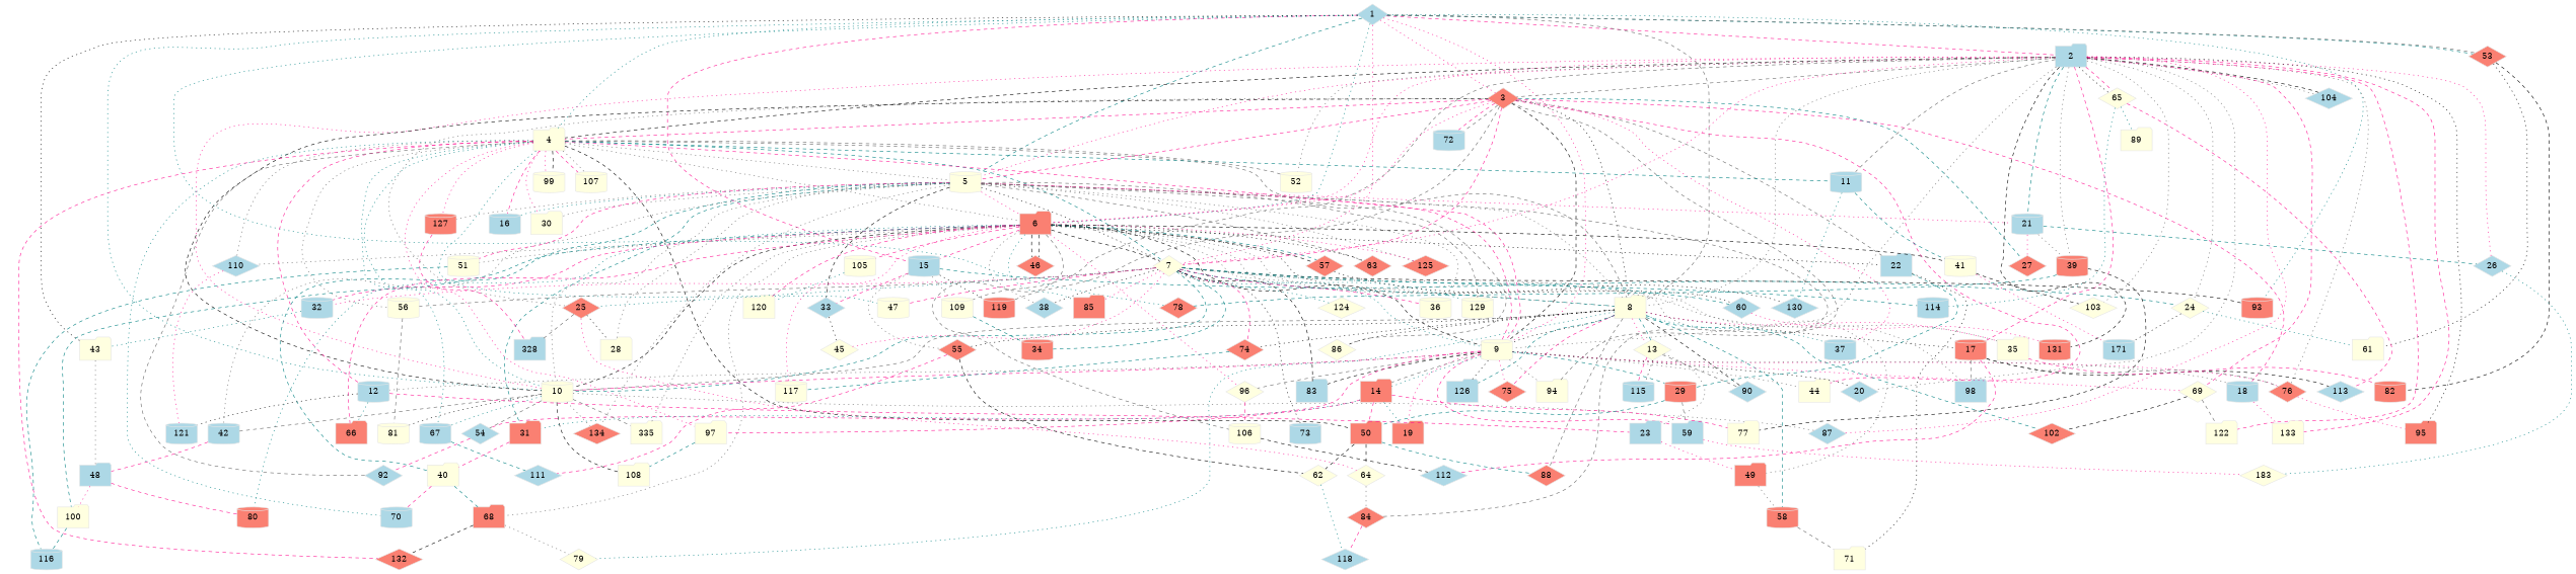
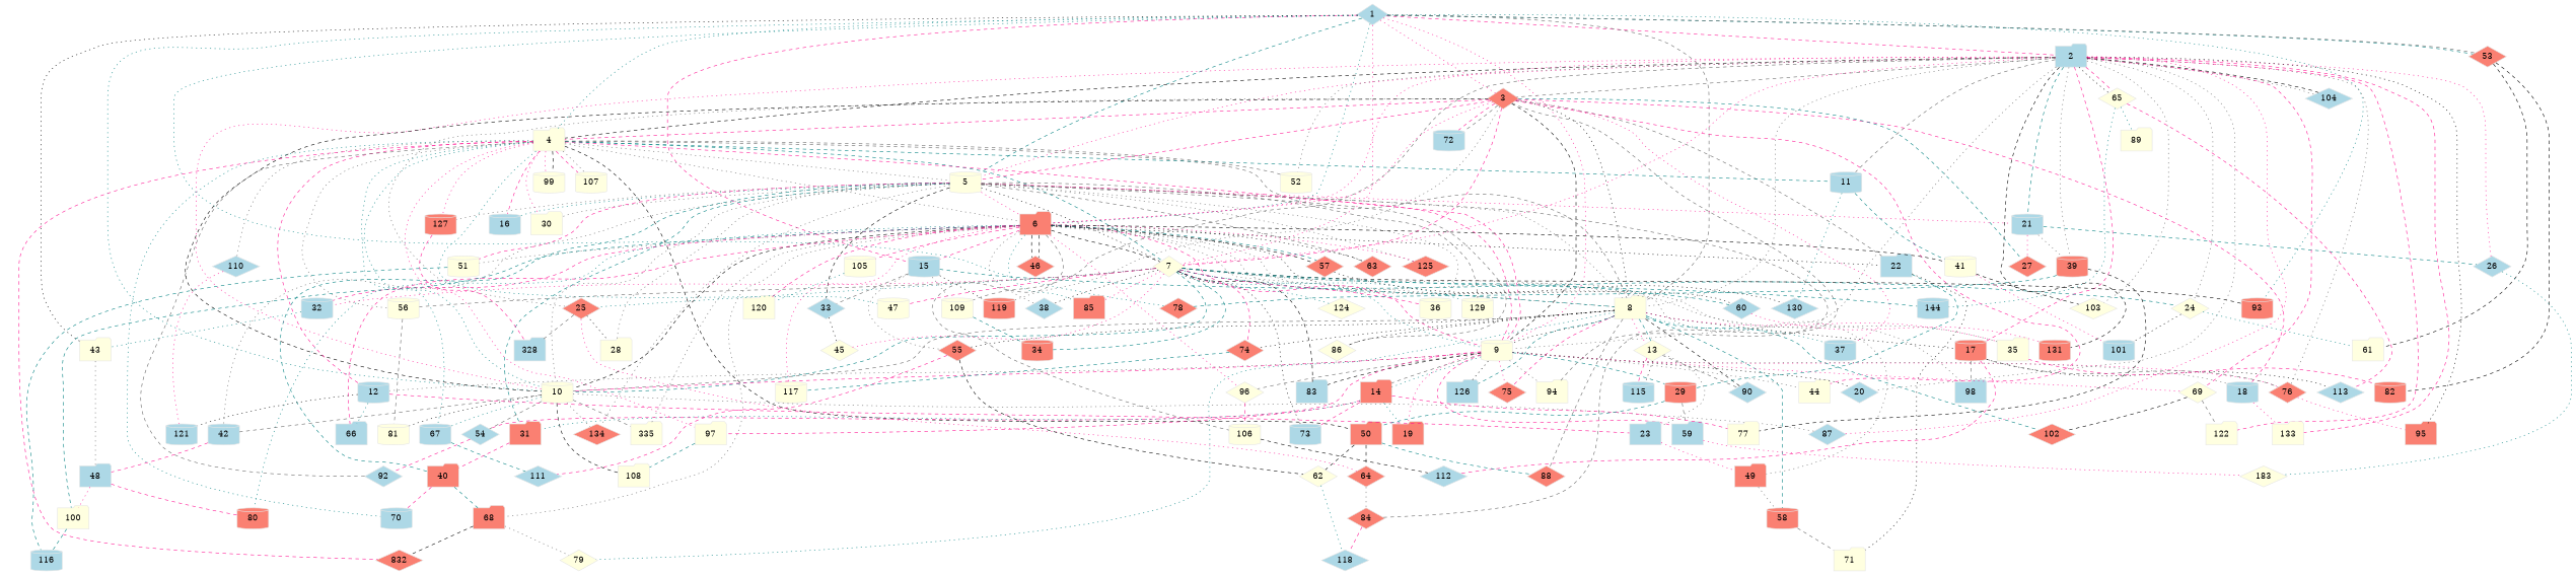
  graph {
    node [color=gray90 fillcolor=lightyellow shape=diamond style=filled]
    edge [color=deeppink style=dashed]
    1 [fillcolor=lightblue]
    2 [fillcolor=lightblue shape=folder]
    3 [fillcolor=salmon]
    4 [shape=folder]
    5 [shape=cylinder]
    6 [fillcolor=salmon shape=folder]
    7
    8 [shape=folder]
    9 [shape=cylinder]
    10 [shape=cylinder]
    15 [fillcolor=lightblue shape=cylinder]
    43 [shape=folder]
    53 [fillcolor=salmon]
    78 [fillcolor=salmon]
    93 [fillcolor=salmon shape=cylinder]
    11 [fillcolor=lightblue shape=cylinder]
    17 [fillcolor=salmon shape=cylinder]
    20 [fillcolor=lightblue]
    21 [fillcolor=lightblue shape=cylinder]
    24
    26 [fillcolor=lightblue]
    39 [fillcolor=salmon shape=cylinder]
    52 [shape=cylinder]
    65
    69
    76 [fillcolor=salmon]
    87 [fillcolor=lightblue]
    95 [fillcolor=salmon shape=folder]
    103
    104 [fillcolor=lightblue]
    109 [shape=cylinder]
    122 [shape=folder]
    131 [fillcolor=salmon shape=cylinder]
    133 [shape=folder]
    18 [fillcolor=lightblue shape=cylinder]
    22 [fillcolor=lightblue shape=folder]
    25 [fillcolor=salmon]
    27 [fillcolor=salmon]
    37 [fillcolor=lightblue shape=cylinder]
    44 [shape=folder]
    72 [fillcolor=lightblue shape=cylinder]
    84 [fillcolor=salmon]
    119 [fillcolor=salmon shape=cylinder]
    12 [fillcolor=lightblue shape=cylinder]
    16 [fillcolor=lightblue shape=cylinder]
    30 [shape=folder]
    47 [shape=cylinder]
    50 [fillcolor=salmon shape=folder]
    56 [shape=cylinder]
    67 [fillcolor=lightblue shape=cylinder]
    70 [fillcolor=lightblue shape=cylinder]
    92 [fillcolor=lightblue]
    97 [shape=folder]
    99 [shape=cylinder]
    107 [shape=cylinder]
    110 [fillcolor=lightblue]
    127 [fillcolor=salmon shape=cylinder]
-   132 [fillcolor=salmon]
+   132 [fillcolor=salmon label=832]
    28 [shape=folder]
    31 [fillcolor=salmon shape=folder]
    33 [fillcolor=lightblue]
    36 [shape=cylinder]
-   40 [shape=folder]
+   40 [fillcolor=salmon shape=folder]
    42 [fillcolor=lightblue shape=cylinder]
    51 [shape=cylinder]
    63 [fillcolor=salmon]
    86
    94 [shape=folder]
    125 [fillcolor=salmon]
    129 [shape=cylinder]
    134 [fillcolor=salmon]
    32 [fillcolor=lightblue shape=cylinder]
    38 [fillcolor=lightblue]
    41 [shape=cylinder]
    46 [fillcolor=salmon]
    49 [fillcolor=salmon shape=folder]
    57 [fillcolor=salmon]
    60 [fillcolor=lightblue]
-   66 [fillcolor=salmon shape=folder]
+   66 [fillcolor=lightblue shape=folder]
    68 [fillcolor=salmon shape=folder]
    80 [fillcolor=salmon shape=cylinder]
    85 [fillcolor=salmon shape=folder]
    96
    98 [fillcolor=lightblue shape=folder]
    100 [shape=folder]
    105 [shape=cylinder]
    106 [shape=cylinder]
    117 [shape=cylinder]
    120 [shape=folder]
    n90 [label=335 shape=folder]
    34 [fillcolor=salmon shape=cylinder]
    35 [shape=folder]
    45
    73 [fillcolor=lightblue shape=cylinder]
    74 [fillcolor=salmon]
    83 [fillcolor=lightblue shape=folder]
-   114 [fillcolor=lightblue shape=cylinder]
+   114 [fillcolor=lightblue shape=cylinder label=144]
    124
    13
    55 [fillcolor=salmon]
    58 [fillcolor=salmon shape=cylinder]
    75 [fillcolor=salmon]
    79
    88 [fillcolor=salmon]
    90 [fillcolor=lightblue]
    102 [fillcolor=salmon]
    126 [fillcolor=lightblue shape=folder]
    14 [fillcolor=salmon shape=folder]
    19 [fillcolor=salmon shape=folder]
    29 [fillcolor=salmon shape=cylinder]
    54 [fillcolor=lightblue]
    59 [fillcolor=lightblue shape=folder]
    81 [shape=cylinder]
    108 [shape=folder]
    48 [fillcolor=lightblue shape=folder]
    61 [shape=folder]
    82 [fillcolor=salmon shape=cylinder]
    130 [fillcolor=lightblue]
    112 [fillcolor=lightblue]
    113 [fillcolor=lightblue]
-   101 [fillcolor=lightblue shape=cylinder label=171]
+   101 [fillcolor=lightblue shape=cylinder]
    n122 [label=183]
    77 [shape=folder]
    89 [shape=folder]
    71 [shape=folder]
-   64
+   64 [fillcolor=salmon]
    n127 [fillcolor=lightblue label=328 shape=folder]
    118 [fillcolor=lightblue]
    23 [fillcolor=lightblue shape=folder]
    121 [fillcolor=lightblue shape=cylinder]
    62
    111 [fillcolor=lightblue]
    116 [fillcolor=lightblue shape=cylinder]
    115 [fillcolor=lightblue shape=cylinder]
    1 -- 2
    1 -- 3 [style=dotted]
    1 -- 4 [color=teal style=dotted]
    1 -- 5 [color=teal]
    1 -- 6 [color=teal style=dotted]
    1 -- 7 [style=dotted]
    1 -- 8 [color=gray40]
    1 -- 9 [style=dotted]
    1 -- 10 [color=teal style=dotted]
    1 -- 15
    1 -- 43 [color=black style=dotted]
    1 -- 53 [color=teal]
    1 -- 53 [color=gray40]
    1 -- 78 [color=teal style=dotted]
    1 -- 93 [color=teal style=dotted]
    2 -- 3 [color=gray40]
    2 -- 4 [color=black]
    2 -- 5 [style=dotted]
    2 -- 6 [style=dotted]
    2 -- 7 [style=dotted]
    2 -- 8 [color=gray40 style=dotted]
    2 -- 9 [color=gray40 style=dotted]
    2 -- 10 [style=dotted]
    2 -- 11 [color=gray40]
    2 -- 17
    2 -- 20 [color=gray40 style=dotted]
    2 -- 21 [color=teal]
    2 -- 24 [color=gray40 style=dotted]
    2 -- 26 [style=dotted]
    2 -- 39 [color=gray40 style=dotted]
    2 -- 52 [color=gray40 style=dotted]
    2 -- 65 [color=black style=dotted]
    2 -- 65
    2 -- 69
    2 -- 76 [color=gray40 style=dotted]
    2 -- 87 [style=dotted]
    2 -- 95 [color=black style=dotted]
    2 -- 103 [color=gray40 style=dotted]
    2 -- 104 [color=gray40 style=dotted]
    2 -- 104 [color=black]
    2 -- 109 [color=gray40]
    2 -- 122
    2 -- 131 [color=black]
    2 -- 133
    3 -- 4
    3 -- 5
    3 -- 6 [style=dotted]
    3 -- 7
    3 -- 8 [color=black style=dotted]
    3 -- 9 [color=black]
    3 -- 10 [color=black]
    3 -- 18
    3 -- 22 [color=gray40]
    3 -- 25 [color=gray40 style=dotted]
    3 -- 27 [color=teal]
    3 -- 37 [style=dotted]
    3 -- 44
    3 -- 72
    3 -- 72 [color=gray40]
    3 -- 84 [color=gray40]
-   3 -- 119 [color=gray40]
+   3 -- 119 [color=gray40 style=dotted]
    4 -- 5 [color=gray40 style=dotted]
    4 -- 6 [color=gray40 style=dotted]
    4 -- 7 [color=teal]
    4 -- 8 [color=gray40]
    4 -- 9
    4 -- 10 [color=teal style=dotted]
    4 -- 11 [color=teal]
    4 -- 52 [color=gray40]
    4 -- 12
    4 -- 16
    4 -- 30 [style=dotted]
    4 -- 47 [color=teal style=dotted]
    4 -- 50 [color=black]
    4 -- 56 [color=gray40 style=dotted]
    4 -- 67 [color=teal style=dotted]
    4 -- 70 [color=teal style=dotted]
    4 -- 92 [color=gray40]
    4 -- 97 [style=dotted]
    4 -- 99 [style=dotted]
    4 -- 99 [color=black]
    4 -- 107
    4 -- 107 [color=gray40 style=dotted]
    4 -- 110 [color=gray40 style=dotted]
    4 -- 127 [style=dotted]
    4 -- 132
    5 -- 6 [style=dotted]
    5 -- 7 [color=black style=dotted]
    5 -- 8 [color=gray40 style=dotted]
    5 -- 9
    5 -- 10 [color=gray40 style=dotted]
    5 -- 21 [style=dotted]
    5 -- 16 [color=teal style=dotted]
    5 -- 30 [color=gray40 style=dotted]
    5 -- 127 [color=gray40 style=dotted]
    5 -- 28 [color=gray40 style=dotted]
    5 -- 31 [color=teal]
    5 -- 33 [color=black]
    5 -- 36 [color=gray40 style=dotted]
    5 -- 40 [color=teal]
    5 -- 42 [color=gray40 style=dotted]
    5 -- 51
    5 -- 63 [color=gray40]
    5 -- 86 [color=gray40]
    5 -- 94 [color=gray40]
    5 -- 125 [color=gray40 style=dotted]
    5 -- 129 [color=gray40]
    5 -- 134 [color=gray40 style=dotted]
    6 -- 7 [color=black]
    6 -- 8 [color=gray40 style=dotted]
-   6 -- 9 [color=black]
+   6 -- 9
    6 -- 10 [color=black]
    6 -- 15
    6 -- 22 [color=black style=dotted]
-   6 -- 110 [color=gray40 style=dotted]
    6 -- 51 [color=gray40 style=dotted]
    6 -- 63 [color=black style=dotted]
    6 -- 125 [style=dotted]
    6 -- 32
    6 -- 38 [color=gray40 style=dotted]
    6 -- 41 [color=black]
    6 -- 46 [color=black]
    6 -- 46 [color=black]
    6 -- 49 [color=gray40 style=dotted]
    6 -- 57 [color=black]
    6 -- 57 [color=teal]
    6 -- 60 [color=black style=dotted]
    6 -- 66
    6 -- 68 [color=gray40 style=dotted]
    6 -- 80 [color=teal style=dotted]
    6 -- 85 [color=teal style=dotted]
    6 -- 96 [style=dotted]
    6 -- 98 [color=gray40 style=dotted]
    6 -- 100 [color=teal]
    6 -- 105
    6 -- 106 [color=gray40]
    6 -- 117 [style=dotted]
    6 -- 120
    6 -- n90 [color=gray40 style=dotted]
    7 -- 8 [color=teal]
    7 -- 9 [color=teal style=dotted]
    7 -- 10 [color=teal]
    7 -- 93 [color=black]
    7 -- 25 [color=teal style=dotted]
    7 -- 47
    7 -- 56 [color=gray40]
    7 -- 36
    7 -- 129 [color=teal style=dotted]
    7 -- 32 [style=dotted]
    7 -- 38 [color=black style=dotted]
    7 -- 60 [color=teal]
    7 -- 85 [style=dotted]
    7 -- 34 [color=teal]
    7 -- 35 [color=gray40 style=dotted]
    7 -- 45 [style=dotted]
    7 -- 73 [color=black style=dotted]
    7 -- 74
    7 -- 83 [color=black]
    7 -- 114 [color=teal]
    7 -- 124 [color=teal style=dotted]
    8 -- 9 [color=black style=dotted]
    8 -- 10 [color=gray40]
    8 -- 17 [color=black style=dotted]
    8 -- 37 [color=teal style=dotted]
    8 -- 86 [color=black style=dotted]
    8 -- 35 [style=dotted]
    8 -- 74 [color=black style=dotted]
    8 -- 13 [style=dotted]
    8 -- 13 [color=teal]
    8 -- 55 [color=black style=dotted]
    8 -- 58 [color=teal]
    8 -- 75
    8 -- 79 [color=teal style=dotted]
    8 -- 88 [color=gray40]
    8 -- 90 [color=black]
    8 -- 102 [color=teal]
    8 -- 126 [color=teal]
    9 -- 10
    9 -- 20 [color=black style=dotted]
    9 -- 69 [style=dotted]
    9 -- 76 [style=dotted]
    9 -- 18 [color=gray40 style=dotted]
    9 -- 44 [color=gray40 style=dotted]
    9 -- 12 [color=gray40 style=dotted]
    9 -- 94 [color=gray40 style=dotted]
    9 -- 96 [color=gray40]
    9 -- 83 [color=black]
    9 -- 75 [style=dotted]
    9 -- 126 [color=black style=dotted]
    9 -- 14 [color=gray40]
    9 -- 14 [color=teal style=dotted]
    9 -- 19 [style=dotted]
    9 -- 29 [color=teal]
    9 -- 54
    9 -- 59
    10 -- 87 [color=gray40 style=dotted]
    10 -- 67 [color=teal style=dotted]
    10 -- 42 [color=gray40]
    10 -- 134 [color=gray40 style=dotted]
    10 -- n90 [color=gray40]
    10 -- 54 [color=gray40]
    10 -- 81 [color=black style=dotted]
    10 -- 108 [color=black]
    15 -- 24 [color=teal]
    15 -- 109 [color=gray40 style=dotted]
    15 -- 119 [color=black style=dotted]
-   15 -- 33
+   15 -- 33 [color=gray40]
    15 -- 55 [color=gray40 style=dotted]
    43 -- 48 [color=gray40 style=dotted]
-   53 -- 61 [color=black style=dotted]
+   53 -- 61 [color=black]
    53 -- 82 [color=black]
    11 -- 41 [color=teal]
    11 -- 130 [color=teal style=dotted]
    17 -- 76 [color=gray40]
    17 -- 98 [color=gray40]
    17 -- 112
-   17 -- 113 [color=black]
+   17 -- 113 [color=black style=dotted]
    21 -- 26 [color=teal]
    21 -- 39 [color=gray40 style=dotted]
    21 -- 27 [style=dotted]
    24 -- 61 [color=teal style=dotted]
    24 -- 101 [color=black style=dotted]
    26 -- n122 [color=teal style=dotted]
    39 -- 78 [color=teal]
    39 -- 77 [color=black]
    65 -- 114 [color=teal style=dotted]
    65 -- 113
    65 -- 89 [color=teal style=dotted]
    69 -- 122 [color=gray40]
    69 -- 102 [color=black]
    76 -- 95 [style=dotted]
    109 -- 34 [color=teal]
    18 -- 133 [style=dotted]
    22 -- 29 [color=teal]
    22 -- 71 [color=black style=dotted]
    25 -- 28 [color=black style=dotted]
    25 -- 64 [style=dotted]
    25 -- n127 [color=gray40]
    84 -- 118
    12 -- 66 [color=teal style=dotted]
    12 -- 23
    12 -- 121 [color=black style=dotted]
    50 -- 88 [color=teal]
    50 -- 64 [color=black]
    50 -- 62 [color=black]
    56 -- 81 [color=gray40]
    67 -- 111 [color=teal]
    97 -- 108 [color=teal]
    110 -- 121 [style=dotted]
    127 -- n127
    31 -- 40
    33 -- 45 [color=black style=dotted]
    40 -- 70
    40 -- 68 [color=teal]
    42 -- 48
    51 -- 116 [color=teal]
    32 -- 43 [color=teal style=dotted]
    41 -- 103 [color=black]
    41 -- 101 [style=dotted]
    49 -- 58 [color=gray40 style=dotted]
    57 -- 130 [color=black style=dotted]
    60 -- 131 [style=dotted]
    68 -- 132 [color=black]
    68 -- 79 [color=gray40 style=dotted]
    96 -- 106
    100 -- 116 [color=teal]
    105 -- 120 [color=teal style=dotted]
    106 -- 112 [color=black]
    35 -- 82
    74 -- 117 [color=teal]
    13 -- 90 [color=gray40]
    13 -- 23 [color=gray40 style=dotted]
    13 -- 115
    13 -- 115 [color=black style=dotted]
    55 -- 62 [color=black]
    55 -- 111
    58 -- 71 [color=gray40]
    14 -- 97
    14 -- 31 [color=teal style=dotted]
-   14 -- 50
+   14 -- 73
    14 -- 19 [color=teal style=dotted]
    14 -- 77
    29 -- 50 [color=teal]
    29 -- 59 [color=gray40]
    54 -- 92
    59 -- n122 [style=dotted]
    48 -- 80
    48 -- 100 [style=dotted]
    64 -- 84 [color=gray40 style=dotted]
    23 -- 49 [style=dotted]
    62 -- 118 [color=teal style=dotted]
  }
